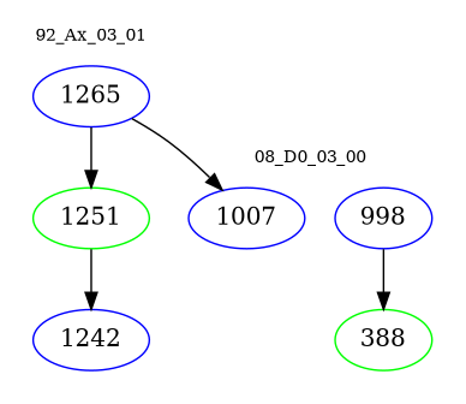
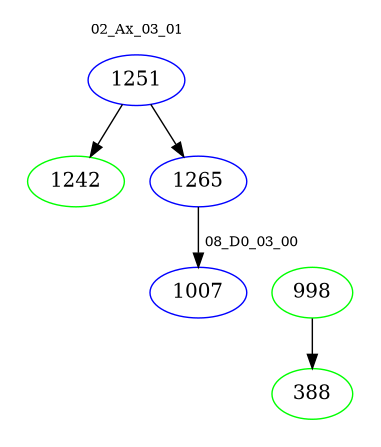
  digraph {
    node [color=blue]
    edge [color=black]
-   n1 [color=green label=1251]
-   n2 [label=1242]
+   n1 [label=1251]
+   n2 [color=green label=1242]
    n3 [label=1265]
-   n4 [label=998]
+   n4 [color=green label=998]
    n5 [color=green label=388]
    n6 [label=1007]
    subgraph cluster_1 {
      color=white
      fontsize=10
-     label="92_Ax_03_01"
+     label="02_Ax_03_01"
      n1
      n2
      n3
    }
    subgraph cluster_2 {
      color=white
      fontsize=10
      label="08_D0_03_00"
      n4
      n5
      n6
    }
    n1 -> n2
-   n3 -> n1
+   n1 -> n3
    n3 -> n6
    n4 -> n5
  }
